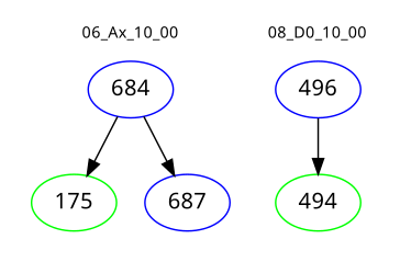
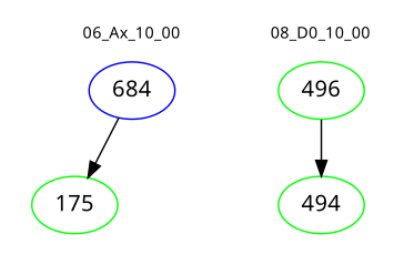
  digraph {
    fontname="Noto Sans"
    node [color=blue fontname="Noto Sans"]
    edge [color=black fontname="Noto Sans"]
    n1 [label=684]
    n2 [color=green label=175]
-   n3 [label=687]
-   n4 [label=496]
+   n4 [color=green label=496]
    n5 [color=green label=494]
    subgraph cluster_1 {
      color=white
      fontsize=10
      label="06_Ax_10_00"
      n1
      n2
-     n3
    }
    subgraph cluster_2 {
      color=white
      fontsize=10
      label="08_D0_10_00"
      n4
      n5
    }
    n1 -> n2
-   n1 -> n3
    n4 -> n5
  }
